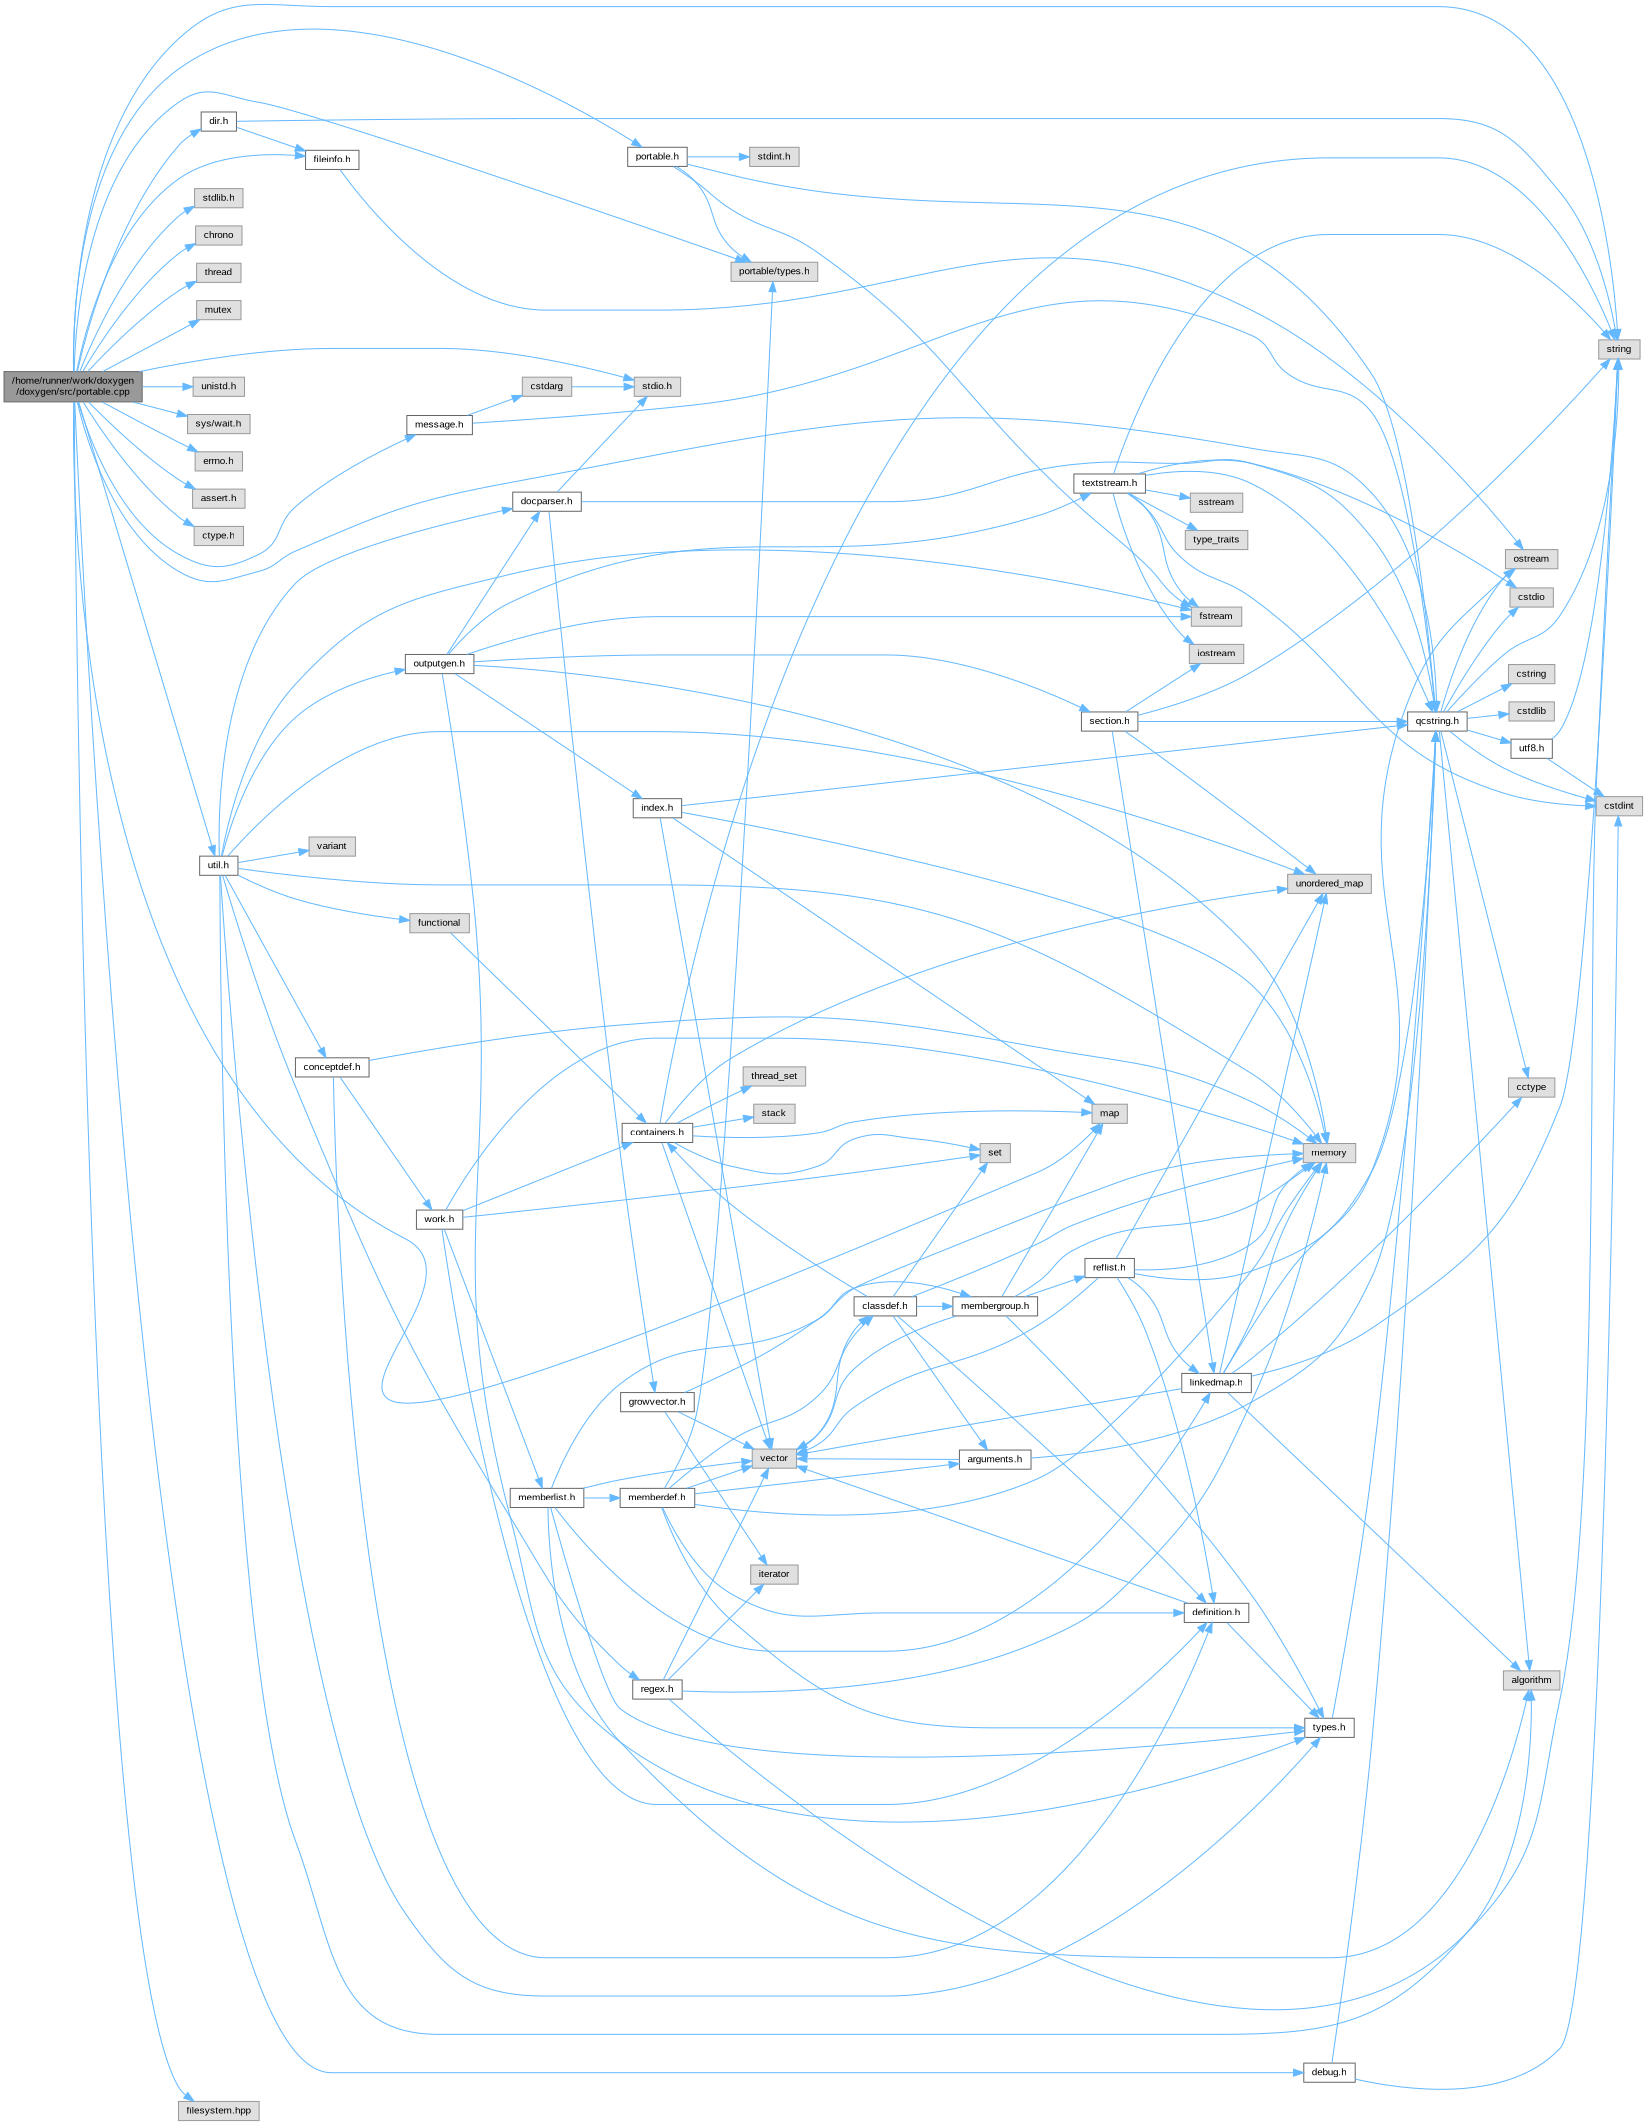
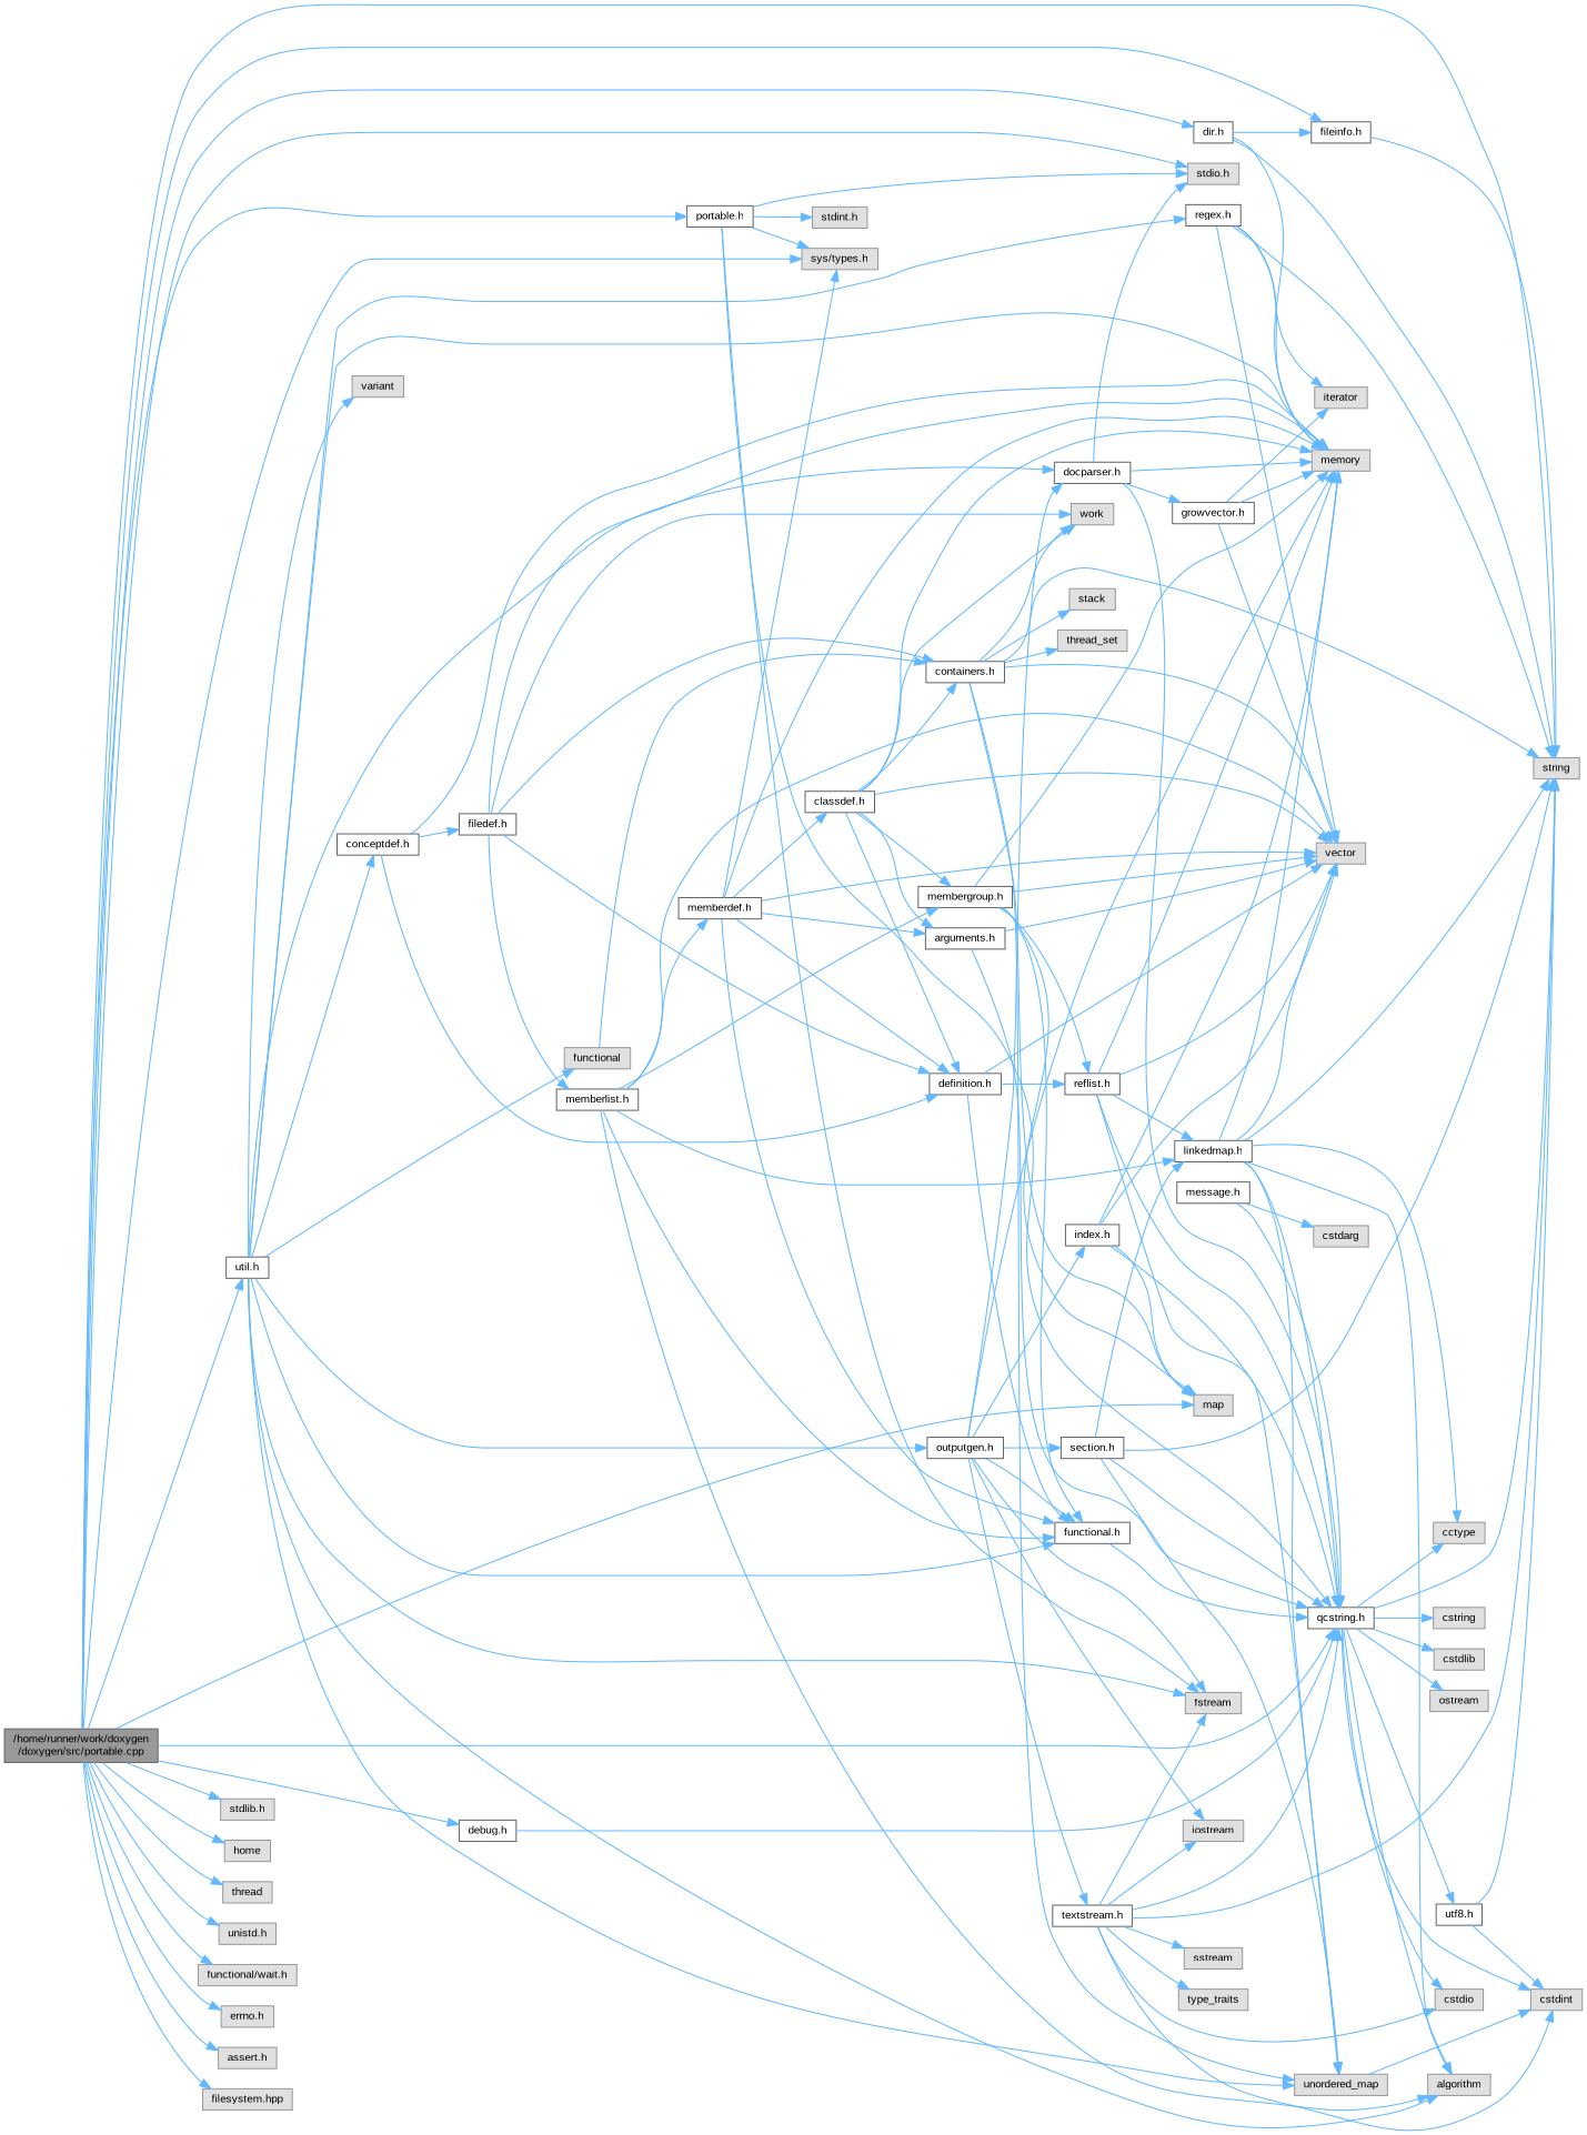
  digraph {
    fontname="Liberation Sans"
    rankdir=LR
    node [color=grey60 fillcolor="#E0E0E0" fontname="Liberation Sans" fontsize=10 shape=box style=filled]
    edge [color=steelblue1 fontname="Liberation Sans" fontsize=10 labelfontname=Helvetica labelfontsize=10 style=solid]
    n1 [color=gray40 fillcolor=grey60 fontcolor=black height=0.2 label="/home/runner/work/doxygen\l/doxygen/src/portable.cpp" width=0.4]
    n2 [color=grey40 fillcolor=white height=0.2 label="portable.h" width=0.4]
    n3 [height=0.2 label="stdio.h" width=0.4]
-   n4 [height=0.2 label="portable/types.h" width=0.4]
+   n4 [height=0.2 label="sys/types.h" width=0.4]
    n5 [color=grey40 fillcolor=white height=0.2 label="qcstring.h" width=0.4]
    n6 [height=0.2 label=string width=0.4]
    n7 [height=0.2 label="stdlib.h" width=0.4]
-   n8 [height=0.2 label=chrono width=0.4]
+   n8 [height=0.2 label=home width=0.4]
    n9 [height=0.2 label=thread width=0.4]
-   n10 [height=0.2 label=mutex width=0.4]
    n11 [height=0.2 label=map width=0.4]
    n12 [height=0.2 label="unistd.h" width=0.4]
-   n13 [height=0.2 label="sys/wait.h" width=0.4]
+   n13 [height=0.2 label="functional/wait.h" width=0.4]
    n14 [height=0.2 label="errno.h" width=0.4]
    n15 [height=0.2 label="assert.h" width=0.4]
-   n16 [height=0.2 label="ctype.h" width=0.4]
    n17 [color=grey40 fillcolor=white height=0.2 label="fileinfo.h" width=0.4]
    n18 [color=grey40 fillcolor=white height=0.2 label="message.h" width=0.4]
    n19 [color=grey40 fillcolor=white height=0.2 label="util.h" width=0.4]
    n20 [color=grey40 fillcolor=white height=0.2 label="dir.h" width=0.4]
    n21 [color=grey40 fillcolor=white height=0.2 label="debug.h" width=0.4]
    n22 [height=0.2 label="filesystem.hpp" width=0.4]
    n23 [height=0.2 label="stdint.h" width=0.4]
    n24 [height=0.2 label=fstream width=0.4]
    n25 [height=0.2 label=algorithm width=0.4]
    n26 [height=0.2 label=cctype width=0.4]
    n27 [height=0.2 label=cstring width=0.4]
    n28 [height=0.2 label=cstdio width=0.4]
    n29 [height=0.2 label=cstdlib width=0.4]
    n30 [height=0.2 label=cstdint width=0.4]
    n31 [height=0.2 label=ostream width=0.4]
    n32 [color=grey40 fillcolor=white height=0.2 label="utf8.h" width=0.4]
    n33 [height=0.2 label=cstdarg width=0.4]
    n34 [height=0.2 label=memory width=0.4]
    n35 [height=0.2 label=unordered_map width=0.4]
    n36 [height=0.2 label=functional width=0.4]
    n37 [height=0.2 label=variant width=0.4]
-   n38 [color=grey40 fillcolor=white height=0.2 label="types.h" width=0.4]
+   n38 [color=grey40 fillcolor=white height=0.2 label="functional.h" width=0.4]
    n39 [color=grey40 fillcolor=white height=0.2 label="docparser.h" width=0.4]
    n40 [color=grey40 fillcolor=white height=0.2 label="outputgen.h" width=0.4]
    n41 [color=grey40 fillcolor=white height=0.2 label="regex.h" width=0.4]
    n42 [color=grey40 fillcolor=white height=0.2 label="conceptdef.h" width=0.4]
    n43 [color=grey40 fillcolor=white height=0.2 label="containers.h" width=0.4]
    n44 [color=grey40 fillcolor=white height=0.2 label="growvector.h" width=0.4]
    n45 [height=0.2 label=vector width=0.4]
-   n46 [height=0.2 label=set width=0.4]
+   n46 [height=0.2 label=work width=0.4]
    n47 [height=0.2 label=thread_set width=0.4]
    n48 [height=0.2 label=stack width=0.4]
    n49 [height=0.2 label=iostream width=0.4]
    n50 [color=grey40 fillcolor=white height=0.2 label="index.h" width=0.4]
    n51 [color=grey40 fillcolor=white height=0.2 label="section.h" width=0.4]
    n52 [color=grey40 fillcolor=white height=0.2 label="textstream.h" width=0.4]
    n53 [height=0.2 label=iterator width=0.4]
    n54 [color=grey40 fillcolor=white height=0.2 label="definition.h" width=0.4]
-   n55 [color=grey40 fillcolor=white height=0.2 label="work.h" width=0.4]
+   n55 [color=grey40 fillcolor=white height=0.2 label="filedef.h" width=0.4]
    n56 [color=grey40 fillcolor=white height=0.2 label="linkedmap.h" width=0.4]
    n57 [height=0.2 label=sstream width=0.4]
    n58 [height=0.2 label=type_traits width=0.4]
    n59 [color=grey40 fillcolor=white height=0.2 label="reflist.h" width=0.4]
    n60 [color=grey40 fillcolor=white height=0.2 label="memberlist.h" width=0.4]
    n61 [color=grey40 fillcolor=white height=0.2 label="memberdef.h" width=0.4]
    n62 [color=grey40 fillcolor=white height=0.2 label="membergroup.h" width=0.4]
    n63 [color=grey40 fillcolor=white height=0.2 label="arguments.h" width=0.4]
    n64 [color=grey40 fillcolor=white height=0.2 label="classdef.h" width=0.4]
    n1 -> n2
    n1 -> n3
    n1 -> n4
    n1 -> n5
    n1 -> n6
    n1 -> n7
    n1 -> n8
    n1 -> n9
-   n1 -> n10
    n1 -> n11
    n1 -> n12
    n1 -> n13
    n1 -> n14
    n1 -> n15
-   n1 -> n16
    n1 -> n17
-   n1 -> n18
    n1 -> n19
    n1 -> n20
    n1 -> n21
    n1 -> n22
-   n33 -> n3
+   n2 -> n3
    n2 -> n4
    n2 -> n5
    n2 -> n23
    n2 -> n24
    n5 -> n6
    n5 -> n25
    n5 -> n26
    n5 -> n27
    n5 -> n28
    n5 -> n29
    n5 -> n30
    n5 -> n31
    n5 -> n32
-   n17 -> n31
+   n17 -> n6
    n18 -> n5
    n18 -> n33
    n19 -> n24
    n19 -> n25
    n19 -> n34
    n19 -> n35
    n19 -> n36
    n19 -> n37
    n19 -> n38
    n19 -> n39
    n19 -> n40
    n19 -> n41
    n19 -> n42
    n20 -> n6
    n20 -> n17
+   n20 -> n34
    n21 -> n5
-   n21 -> n30
+   n35 -> n30
    n32 -> n6
    n32 -> n30
    n36 -> n43
    n38 -> n5
    n39 -> n3
    n39 -> n5
+   n39 -> n34
    n39 -> n44
    n40 -> n24
    n40 -> n34
    n40 -> n38
    n40 -> n39
-   n51 -> n49
+   n40 -> n49
    n40 -> n50
    n40 -> n51
    n40 -> n52
    n41 -> n6
    n41 -> n34
    n41 -> n45
    n41 -> n53
    n42 -> n34
    n42 -> n54
    n42 -> n55
    n43 -> n6
    n43 -> n11
    n43 -> n35
    n43 -> n45
    n43 -> n46
    n43 -> n47
    n43 -> n48
    n44 -> n34
    n44 -> n45
    n44 -> n53
    n50 -> n5
    n50 -> n11
    n50 -> n34
    n50 -> n45
    n51 -> n5
    n51 -> n6
    n51 -> n35
    n51 -> n56
    n52 -> n5
    n52 -> n6
    n52 -> n24
    n52 -> n28
    n52 -> n30
    n52 -> n49
    n52 -> n57
    n52 -> n58
    n54 -> n38
    n54 -> n45
-   n59 -> n54
+   n54 -> n59
    n55 -> n34
    n55 -> n43
    n55 -> n46
    n55 -> n54
    n55 -> n60
-   n56 -> n31
+   n56 -> n5
    n56 -> n6
    n56 -> n25
    n56 -> n26
    n56 -> n34
    n56 -> n35
    n56 -> n45
    n59 -> n5
    n59 -> n34
    n59 -> n35
    n59 -> n45
    n59 -> n56
    n60 -> n25
    n60 -> n38
    n60 -> n45
    n60 -> n56
    n60 -> n61
    n60 -> n62
    n61 -> n4
    n61 -> n34
    n61 -> n38
    n61 -> n45
    n61 -> n54
    n61 -> n63
    n61 -> n64
    n62 -> n11
    n62 -> n34
    n62 -> n38
    n62 -> n45
    n62 -> n59
    n63 -> n5
    n63 -> n45
    n64 -> n34
    n64 -> n43
-   n45 -> n64
+   n64 -> n45
    n64 -> n46
    n64 -> n54
    n64 -> n62
    n64 -> n63
  }
